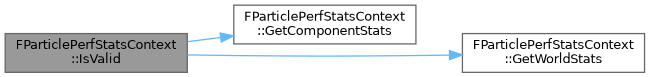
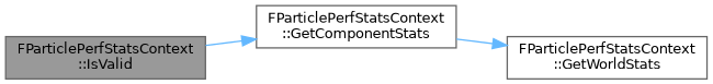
  digraph {
    rankdir=LR
    node [color=grey40 fillcolor=white fontname=Helvetica fontsize=10 shape=box style=filled]
    edge [color=steelblue1 fontname=Helvetica fontsize=10 labelfontname=Helvetica labelfontsize=10 style=solid]
    n1 [color=gray40 fillcolor=grey60 fontcolor=black height=0.2 label="FParticlePerfStatsContext\l::IsValid" width=0.4]
    n2 [height=0.2 label="FParticlePerfStatsContext\l::GetComponentStats" width=0.4]
    n3 [height=0.2 label="FParticlePerfStatsContext\l::GetWorldStats" width=0.4]
    n1 -> n2
-   n1 -> n3
+   n2 -> n3
  }
